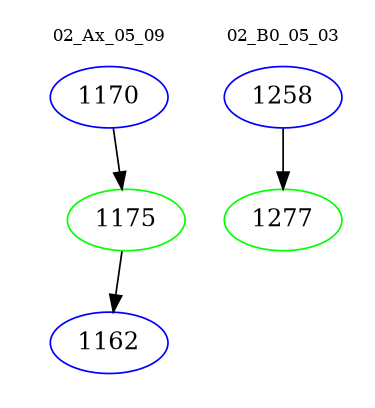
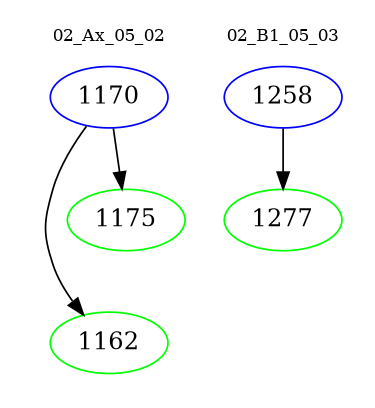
  digraph {
    node [color=green]
    edge [color=black]
    n1 [color=blue label=1170]
-   n2 [color=blue label=1162]
+   n2 [label=1162]
    n3 [label=1175]
    n4 [color=blue label=1258]
    n5 [label=1277]
    subgraph cluster_1 {
      color=white
      fontsize=10
-     label="02_Ax_05_09"
+     label="02_Ax_05_02"
      n1
      n2
      n3
    }
    subgraph cluster_2 {
      color=white
      fontsize=10
-     label="02_B0_05_03"
+     label="02_B1_05_03"
      n4
      n5
    }
-   n3 -> n2
+   n1 -> n2
    n1 -> n3
    n4 -> n5
  }
